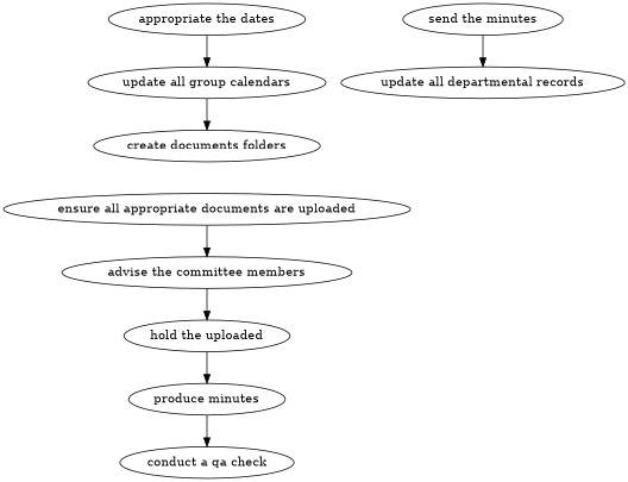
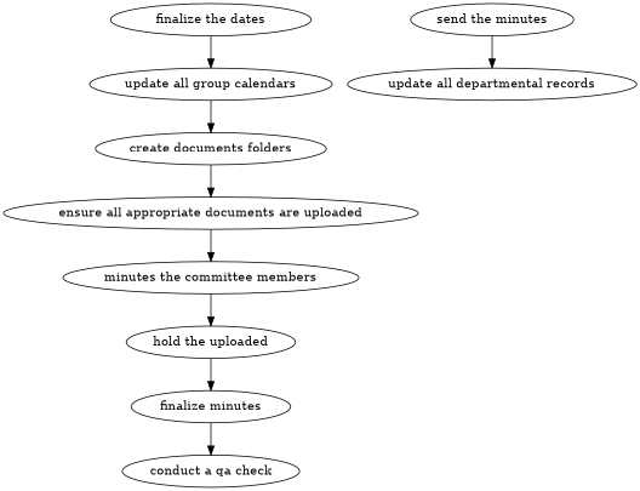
  strict digraph {
    edge [attrs="{'type': 'flow', 'label': 'flow'}"]
-   "finalize the dates" [attrs="{'type': 'Activity', 'label': 'finalize the dates'}" label="appropriate the dates"]
+   "finalize the dates" [attrs="{'type': 'Activity', 'label': 'finalize the dates'}"]
    "update all group calendars" [attrs="{'type': 'Activity', 'label': 'update all group calendars'}"]
    n3 [attrs="{'type': 'Activity', 'label': 'create meeting folders'}" label="create documents folders"]
    "ensure all appropriate documents are uploaded" [attrs="{'type': 'Activity', 'label': 'ensure all appropriate documents are uploaded'}"]
-   "advise the committee members" [attrs="{'type': 'Activity', 'label': 'advise the committee members'}"]
+   "advise the committee members" [attrs="{'type': 'Activity', 'label': 'advise the committee members'}" label="minutes the committee members"]
    n6 [attrs="{'type': 'Activity', 'label': 'hold the meeting'}" label="hold the uploaded"]
-   "produce minutes" [attrs="{'type': 'Activity', 'label': 'produce minutes'}"]
+   "produce minutes" [attrs="{'type': 'Activity', 'label': 'produce minutes'}" label="finalize minutes"]
    "conduct a qa check" [attrs="{'type': 'Activity', 'label': 'conduct a qa check'}"]
    "send the minutes" [attrs="{'type': 'Activity', 'label': 'send the minutes'}"]
    "update all departmental records" [attrs="{'type': 'Activity', 'label': 'update all departmental records'}"]
    "finalize the dates" -> "update all group calendars"
    "update all group calendars" -> n3
+   n3 -> "ensure all appropriate documents are uploaded"
    "ensure all appropriate documents are uploaded" -> "advise the committee members"
    "advise the committee members" -> n6
    n6 -> "produce minutes"
    "produce minutes" -> "conduct a qa check"
    "send the minutes" -> "update all departmental records"
  }
